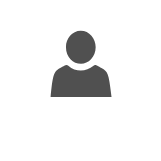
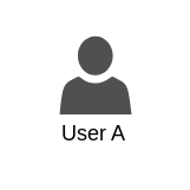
  <mxCell id="0" />
  <mxCell id="1" parent="0" />
  <mxCell id="2" value="" style="group" vertex="1" connectable="0" parent="1"><mxGeometry x="20" y="20" width="64.75" height="65" as="geometry" /></mxCell>
+ <mxCell id="3" value="User A" style="text;html=1;strokeColor=none;fillColor=none;align=center;verticalAlign=middle;whiteSpace=wrap;rounded=0;" vertex="1" parent="2"><mxGeometry y="45" width="64.75" height="20" as="geometry" /></mxCell>
  <mxCell id="4" value="" style="pointerEvents=1;shadow=0;dashed=0;html=1;strokeColor=none;fillColor=#505050;labelPosition=center;verticalLabelPosition=bottom;verticalAlign=top;outlineConnect=0;align=center;shape=mxgraph.office.users.user;aspect=fixed;" vertex="1" parent="2"><mxGeometry x="13.12" width="40.5" height="44" as="geometry" /></mxCell>
